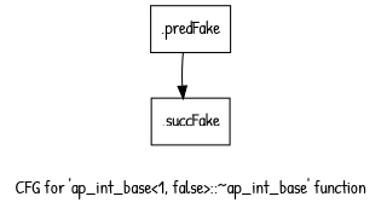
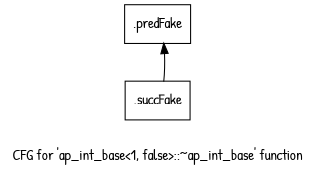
  digraph {
    label="CFG for 'ap_int_base\<1, false\>::~ap_int_base' function"
    fontname="Patrick Hand"
    node [shape=record fontname="Patrick Hand"]
    n1 [label="{.predFake}"]
    n2 [filename="/media/miguel/NewVolume/Linux/Xilinx/Vitis_HLS/2020.2/include/ap_int_base.h" label="{.succFake}" linenumber=148]
-   n1 -> n2 [execusionnum=0 filename="/media/miguel/NewVolume/Linux/Xilinx/Vitis_HLS/2020.2/include/ap_int_base.h" fontname="Patrick Hand"]
+   n2 -> n1 [execusionnum=0 filename="/media/miguel/NewVolume/Linux/Xilinx/Vitis_HLS/2020.2/include/ap_int_base.h" fontname="Patrick Hand"]
  }
